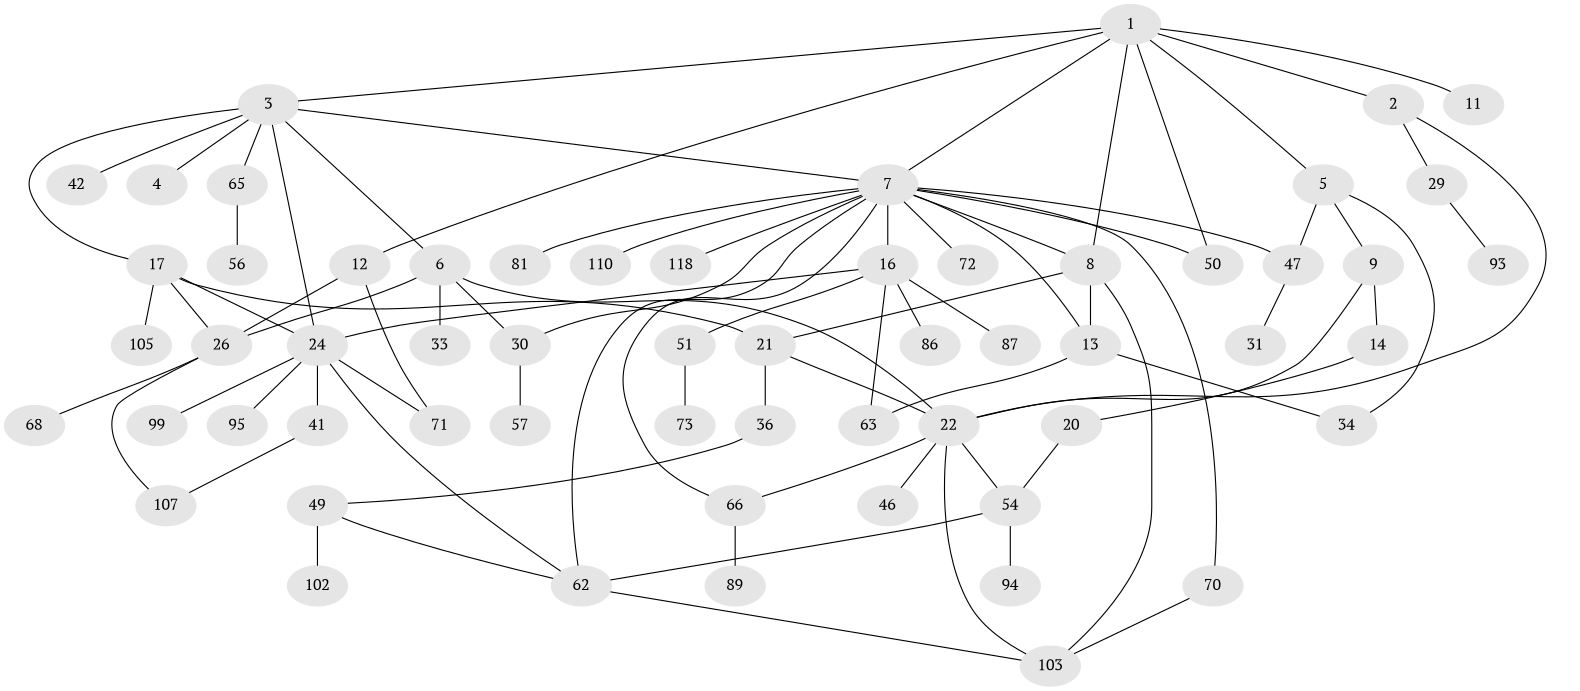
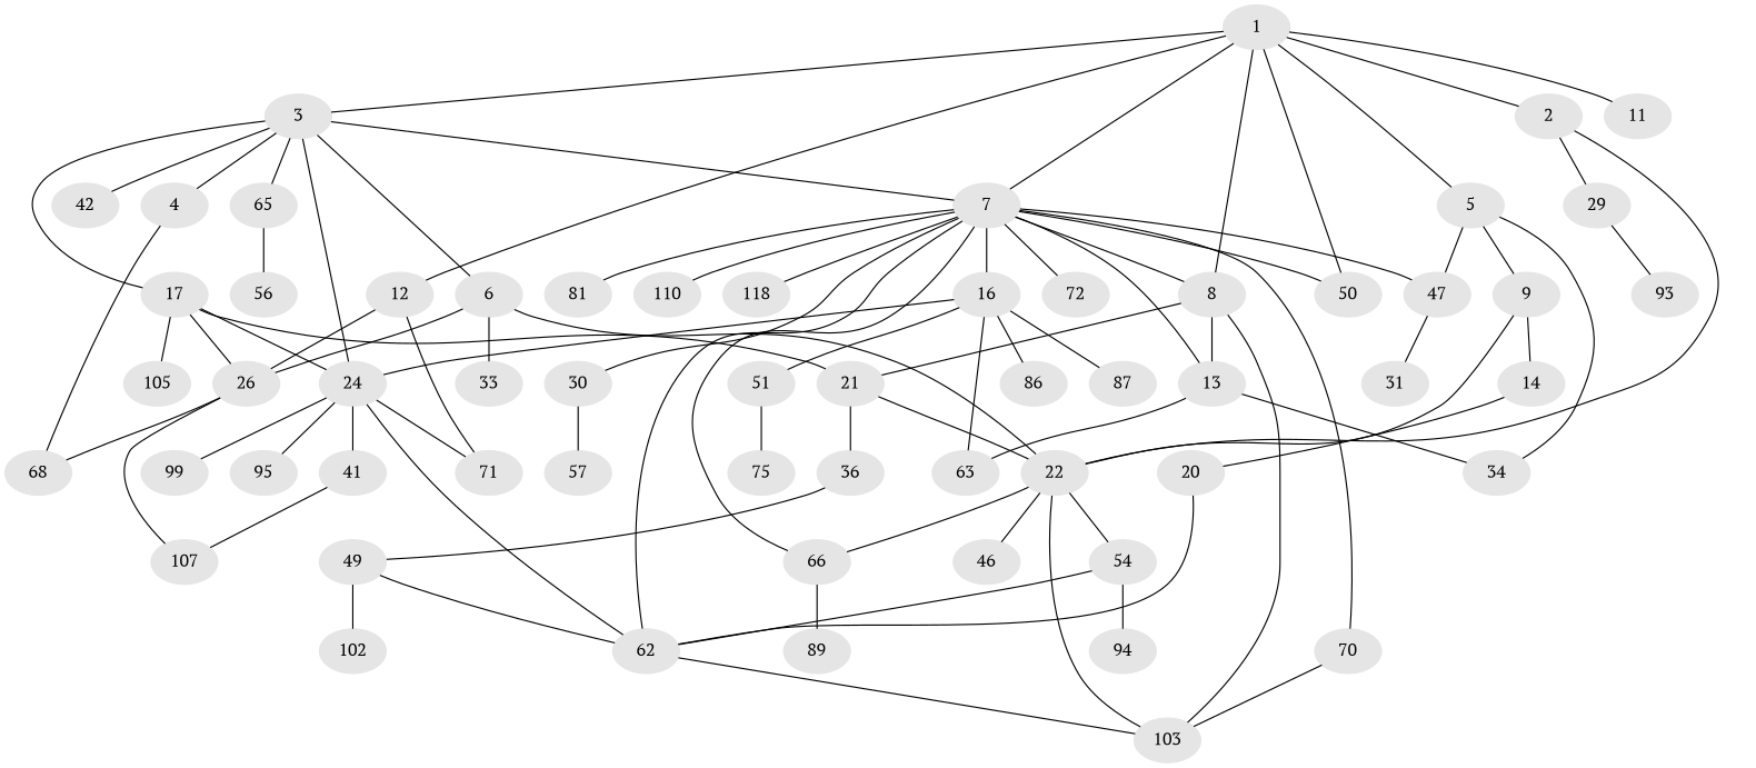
  graph {
    fontname="PT Serif"
    node [color=gray90 fontname="PT Serif" style=filled]
    edge [fontname="PT Serif"]
    1
    2
    3 [super="+77"]
    5 [super="+27"]
    7 [super="+39+48+79"]
    8
    11 [super="+37"]
    12 [super="+25+15"]
    n9 [label=50]
    22 [super="+117+43+31+38"]
    29
    4
    6 [super="+10"]
    17 [super="+101+114+18"]
    24 [super="+32+67"]
    42
    65
    9
    34 [super="+96+61"]
    47 [super="+59"]
    30 [super="+45"]
    13 [super="+69"]
    16 [super="+19+23"]
    62 [super="+98+88+85"]
    66 [super="+74"]
    70
    72
    81
    110
    118
    21 [super="+44"]
    103
    26 [super="+90"]
    71 [super="+84"]
    46 [super="+82"]
    54 [super="+106"]
    93
    68 [super="+113"]
    33
    105
    41 [super="+73"]
    95
    99
    56
    14 [super="+35+116+52"]
    n46 [label=31]
    107
    57
    63 [super="+78"]
    51
    86
    87
    89
    36
    20
-   75 [label=73]
+   75
    49 [super="+76"]
    94
    102 [super="+109"]
    1 -- 2
    1 -- 3
    1 -- 5
    1 -- 7
    1 -- 8
    1 -- 11
    1 -- 12
    1 -- n9
    2 -- 22
    2 -- 29
    3 -- 7 [weight=2]
    3 -- 4
    3 -- 6
    3 -- 17
    3 -- 24
    3 -- 42
    3 -- 65 [weight=2]
    5 -- 9
    5 -- 34
    5 -- 47
    7 -- 8
    7 -- n9
    7 -- 47
    7 -- 30
    7 -- 13
    7 -- 16 [weight=3]
    7 -- 62
    7 -- 66
    7 -- 70
    7 -- 72
    7 -- 81
    7 -- 110
    7 -- 118
    8 -- 13
    8 -- 21
    8 -- 103
    12 -- 26
    12 -- 71
    22 -- 66
    22 -- 103
    22 -- 46
    22 -- 54
    29 -- 93
+   4 -- 68
    6 -- 22
-   6 -- 30
    6 -- 26
    6 -- 33
    17 -- 24 [weight=2]
    17 -- 21
    17 -- 26
    17 -- 105
    24 -- 62 [weight=2]
    24 -- 71
    24 -- 41
    24 -- 95
    24 -- 99
    65 -- 56
    9 -- 22
    9 -- 14
    47 -- n46
    30 -- 57
    13 -- 34
    13 -- 63
    16 -- 24 [weight=2]
    16 -- 63
    16 -- 51
    16 -- 86
    16 -- 87
    62 -- 103
    66 -- 89
    70 -- 103
    21 -- 22
    21 -- 36
    26 -- 68
    26 -- 107
    54 -- 62
    54 -- 94
    41 -- 107
    14 -- 20
    51 -- 75
    36 -- 49
-   20 -- 54
+   20 -- 62
    49 -- 62
    49 -- 102
  }
